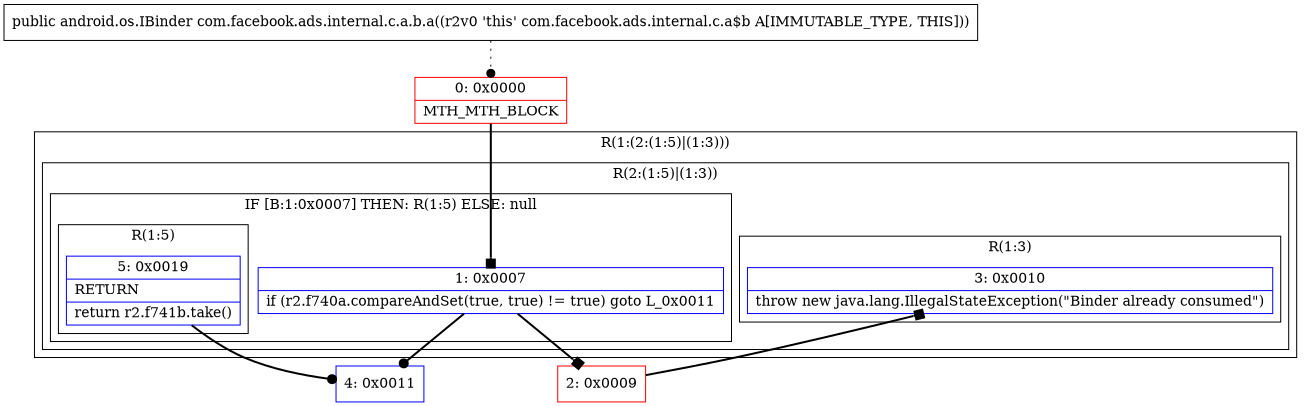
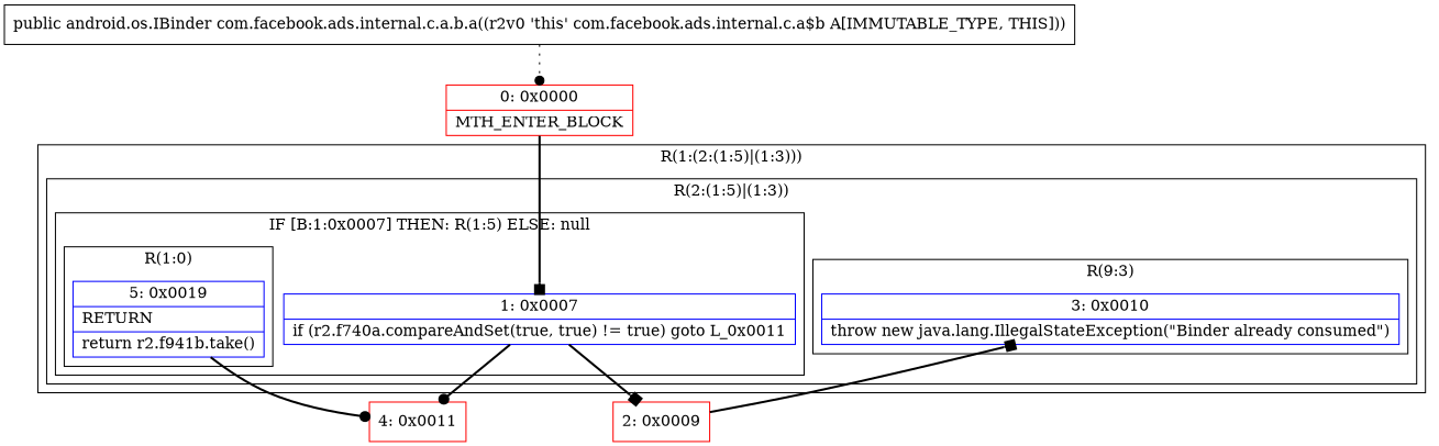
  digraph {
    node [color=blue shape=record]
    edge [arrowhead=dot style=bold]
-   n1 [label="{5\:\ 0x0019|RETURN\l|return r2.f741b.take()\l}"]
+   n1 [label="{5\:\ 0x0019|RETURN\l|return r2.f941b.take()\l}"]
    n2 [label="{1\:\ 0x0007|if (r2.f740a.compareAndSet(true, true) != true) goto L_0x0011\l}"]
    n3 [label="{3\:\ 0x0010|throw new java.lang.IllegalStateException(\"Binder already consumed\")\l}"]
-   n4 [label="{4\:\ 0x0011}"]
+   n4 [color=red label="{4\:\ 0x0011}"]
    n5 [color=red label="{2\:\ 0x0009}"]
-   n6 [color=red label="{0\:\ 0x0000|MTH_MTH_BLOCK\l}"]
+   n6 [color=red label="{0\:\ 0x0000|MTH_ENTER_BLOCK\l}"]
    n7 [label="{public android.os.IBinder com.facebook.ads.internal.c.a.b.a((r2v0 'this' com.facebook.ads.internal.c.a$b A[IMMUTABLE_TYPE, THIS])) }" color=""]
    subgraph cluster_1 {
      label="R(1:(2:(1:5)|(1:3)))"
      subgraph cluster_2 {
        label="R(2:(1:5)|(1:3))"
        subgraph cluster_3 {
          label="IF [B:1:0x0007] THEN: R(1:5) ELSE: null"
          n2
          subgraph cluster_4 {
-           label="R(1:5)"
+           label="R(1:0)"
            n1
          }
        }
        subgraph cluster_5 {
-         label="R(1:3)"
+         label="R(9:3)"
          n3
        }
      }
    }
    n1 -> n4
    n2 -> n4
    n2 -> n5 [arrowhead=box]
    n5 -> n3 [arrowhead=box]
    n6 -> n2 [arrowhead=box]
    n7 -> n6 [style=dotted]
  }
